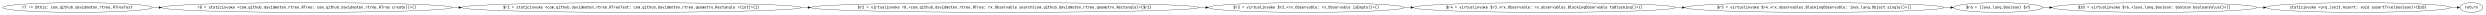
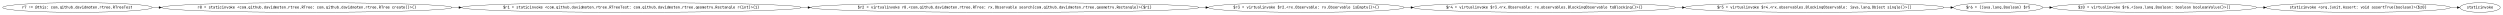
  digraph {
    rankdir=LR
    fontname="JetBrains Mono"
    node [fontname="JetBrains Mono"]
    edge [fontname="JetBrains Mono"]
    "r7 := @this: com.github.davidmoten.rtree.RTreeTest"
    "r0 = staticinvoke <com.github.davidmoten.rtree.RTree: com.github.davidmoten.rtree.RTree create()>()"
    "$r1 = staticinvoke <com.github.davidmoten.rtree.RTreeTest: com.github.davidmoten.rtree.geometry.Rectangle r(int)>(1)"
    "$r2 = virtualinvoke r0.<com.github.davidmoten.rtree.RTree: rx.Observable search(com.github.davidmoten.rtree.geometry.Rectangle)>($r1)"
    "$r3 = virtualinvoke $r2.<rx.Observable: rx.Observable isEmpty()>()"
    "$r4 = virtualinvoke $r3.<rx.Observable: rx.observables.BlockingObservable toBlocking()>()"
    "$r5 = virtualinvoke $r4.<rx.observables.BlockingObservable: java.lang.Object single()>()"
    "$r6 = (java.lang.Boolean) $r5"
    "$z0 = virtualinvoke $r6.<java.lang.Boolean: boolean booleanValue()>()"
    "staticinvoke <org.junit.Assert: void assertTrue(boolean)>($z0)"
-   return
+   return [label=staticinvoke]
    "r7 := @this: com.github.davidmoten.rtree.RTreeTest" -> "r0 = staticinvoke <com.github.davidmoten.rtree.RTree: com.github.davidmoten.rtree.RTree create()>()"
    "r0 = staticinvoke <com.github.davidmoten.rtree.RTree: com.github.davidmoten.rtree.RTree create()>()" -> "$r1 = staticinvoke <com.github.davidmoten.rtree.RTreeTest: com.github.davidmoten.rtree.geometry.Rectangle r(int)>(1)"
    "$r1 = staticinvoke <com.github.davidmoten.rtree.RTreeTest: com.github.davidmoten.rtree.geometry.Rectangle r(int)>(1)" -> "$r2 = virtualinvoke r0.<com.github.davidmoten.rtree.RTree: rx.Observable search(com.github.davidmoten.rtree.geometry.Rectangle)>($r1)"
    "$r2 = virtualinvoke r0.<com.github.davidmoten.rtree.RTree: rx.Observable search(com.github.davidmoten.rtree.geometry.Rectangle)>($r1)" -> "$r3 = virtualinvoke $r2.<rx.Observable: rx.Observable isEmpty()>()"
    "$r3 = virtualinvoke $r2.<rx.Observable: rx.Observable isEmpty()>()" -> "$r4 = virtualinvoke $r3.<rx.Observable: rx.observables.BlockingObservable toBlocking()>()"
    "$r4 = virtualinvoke $r3.<rx.Observable: rx.observables.BlockingObservable toBlocking()>()" -> "$r5 = virtualinvoke $r4.<rx.observables.BlockingObservable: java.lang.Object single()>()"
    "$r5 = virtualinvoke $r4.<rx.observables.BlockingObservable: java.lang.Object single()>()" -> "$r6 = (java.lang.Boolean) $r5"
    "$r6 = (java.lang.Boolean) $r5" -> "$z0 = virtualinvoke $r6.<java.lang.Boolean: boolean booleanValue()>()"
    "$z0 = virtualinvoke $r6.<java.lang.Boolean: boolean booleanValue()>()" -> "staticinvoke <org.junit.Assert: void assertTrue(boolean)>($z0)"
    "staticinvoke <org.junit.Assert: void assertTrue(boolean)>($z0)" -> return
  }
